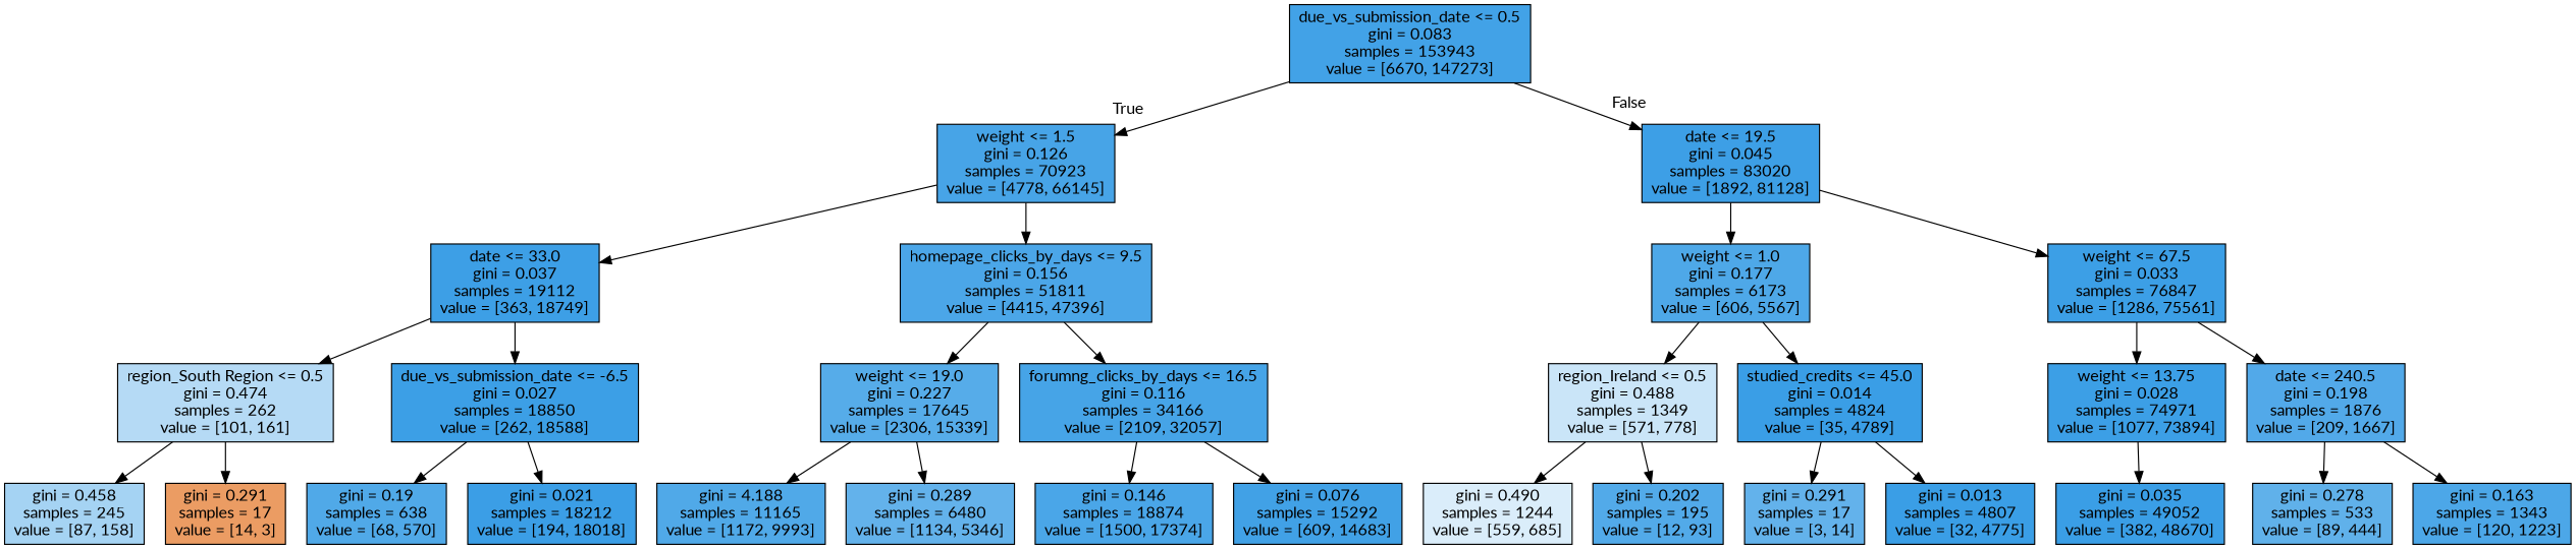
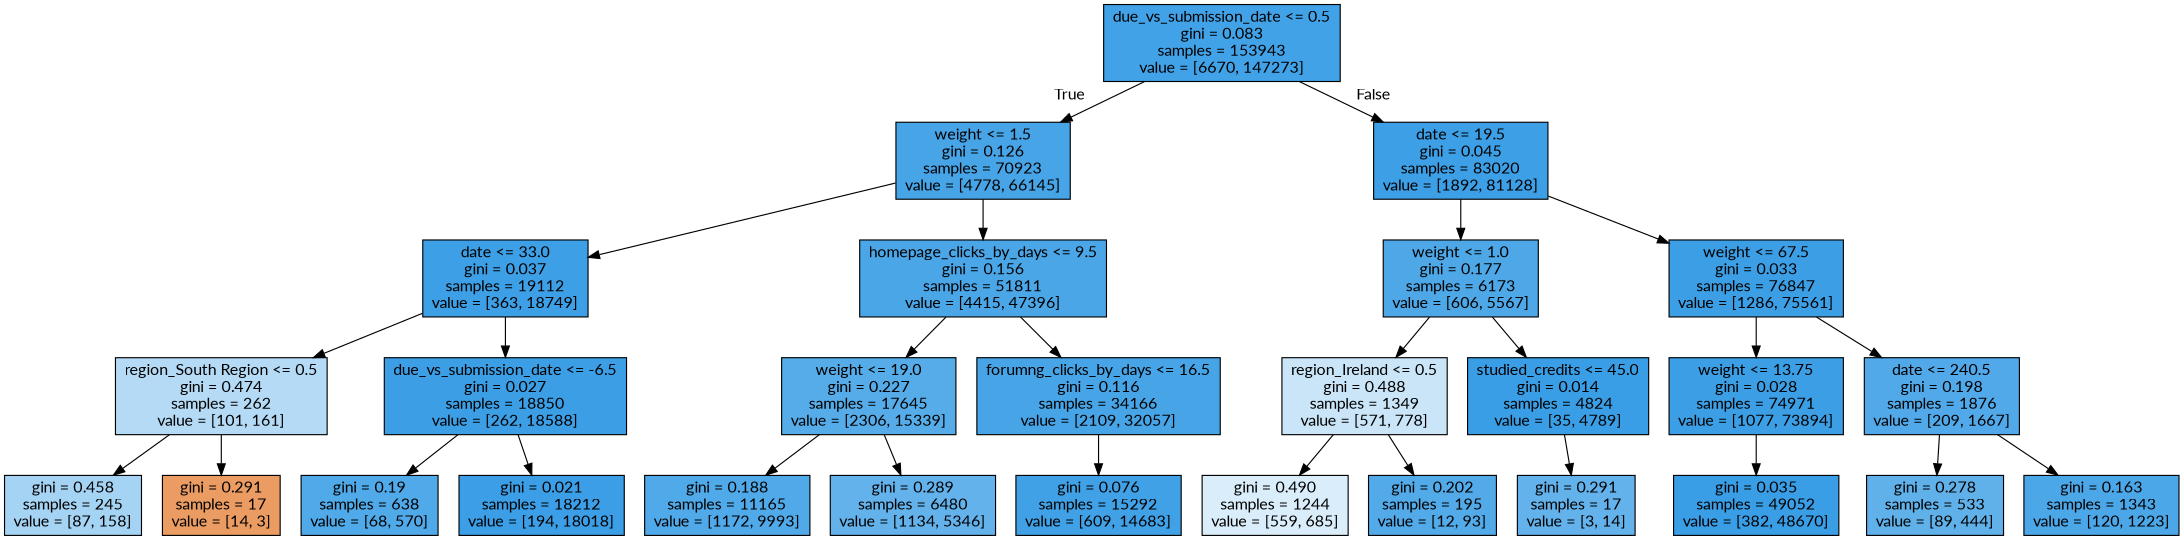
  digraph {
    fontname=Lato
    node [color=black fillcolor="#399de5fb" fontname=Lato shape=box style=filled]
    edge [fontname=Lato]
    n1 [fillcolor="#399de5f3" label="due_vs_submission_date <= 0.5\ngini = 0.083\nsamples = 153943\nvalue = [6670, 147273]"]
    n2 [fillcolor="#399de5ed" label="weight <= 1.5\ngini = 0.126\nsamples = 70923\nvalue = [4778, 66145]"]
    n3 [fillcolor="#399de5f9" label="date <= 19.5\ngini = 0.045\nsamples = 83020\nvalue = [1892, 81128]"]
    n4 [fillcolor="#399de5fa" label="date <= 33.0\ngini = 0.037\nsamples = 19112\nvalue = [363, 18749]"]
    n5 [fillcolor="#399de5e7" label="homepage_clicks_by_days <= 9.5\ngini = 0.156\nsamples = 51811\nvalue = [4415, 47396]"]
    n6 [fillcolor="#399de5e3" label="weight <= 1.0\ngini = 0.177\nsamples = 6173\nvalue = [606, 5567]"]
    n7 [label="weight <= 67.5\ngini = 0.033\nsamples = 76847\nvalue = [1286, 75561]"]
    n8 [fillcolor="#399de55f" label="region_South Region <= 0.5\ngini = 0.474\nsamples = 262\nvalue = [101, 161]"]
    n9 [label="due_vs_submission_date <= -6.5\ngini = 0.027\nsamples = 18850\nvalue = [262, 18588]"]
    n10 [fillcolor="#399de5d9" label="weight <= 19.0\ngini = 0.227\nsamples = 17645\nvalue = [2306, 15339]"]
    n11 [fillcolor="#399de5ee" label="forumng_clicks_by_days <= 16.5\ngini = 0.116\nsamples = 34166\nvalue = [2109, 32057]"]
    n12 [fillcolor="#399de573" label="gini = 0.458\nsamples = 245\nvalue = [87, 158]"]
    n13 [fillcolor="#e58139c8" label="gini = 0.291\nsamples = 17\nvalue = [14, 3]"]
    n14 [fillcolor="#399de5e1" label="gini = 0.19\nsamples = 638\nvalue = [68, 570]"]
    n15 [fillcolor="#399de5fc" label="gini = 0.021\nsamples = 18212\nvalue = [194, 18018]"]
-   n16 [fillcolor="#399de5e1" label="gini = 4.188\nsamples = 11165\nvalue = [1172, 9993]"]
+   n16 [fillcolor="#399de5e1" label="gini = 0.188\nsamples = 11165\nvalue = [1172, 9993]"]
    n17 [fillcolor="#399de5c9" label="gini = 0.289\nsamples = 6480\nvalue = [1134, 5346]"]
-   n18 [fillcolor="#399de5e9" label="gini = 0.146\nsamples = 18874\nvalue = [1500, 17374]"]
    n19 [fillcolor="#399de5f4" label="gini = 0.076\nsamples = 15292\nvalue = [609, 14683]"]
    n20 [fillcolor="#399de544" label="region_Ireland <= 0.5\ngini = 0.488\nsamples = 1349\nvalue = [571, 778]"]
    n21 [fillcolor="#399de5fd" label="studied_credits <= 45.0\ngini = 0.014\nsamples = 4824\nvalue = [35, 4789]"]
    n22 [label="weight <= 13.75\ngini = 0.028\nsamples = 74971\nvalue = [1077, 73894]"]
    n23 [fillcolor="#399de5df" label="date <= 240.5\ngini = 0.198\nsamples = 1876\nvalue = [209, 1667]"]
    n24 [fillcolor="#399de52f" label="gini = 0.490\nsamples = 1244\nvalue = [559, 685]"]
    n25 [fillcolor="#399de5de" label="gini = 0.202\nsamples = 195\nvalue = [12, 93]"]
    n26 [fillcolor="#399de5c8" label="gini = 0.291\nsamples = 17\nvalue = [3, 14]"]
-   n27 [fillcolor="#399de5fd" label="gini = 0.013\nsamples = 4807\nvalue = [32, 4775]"]
    n28 [fillcolor="#399de5fd" label="gini = 0.035\nsamples = 49052\nvalue = [382, 48670]"]
    n29 [fillcolor="#399de5cc" label="gini = 0.278\nsamples = 533\nvalue = [89, 444]"]
    n30 [fillcolor="#399de5e6" label="gini = 0.163\nsamples = 1343\nvalue = [120, 1223]"]
    n1 -> n2 [headlabel=True labelangle=45 labeldistance=2.5]
    n1 -> n3 [headlabel=False labelangle=-45 labeldistance=2.5]
    n2 -> n4
    n2 -> n5
    n3 -> n6
    n3 -> n7
    n4 -> n8
    n4 -> n9
    n5 -> n10
    n5 -> n11
    n6 -> n20
    n6 -> n21
    n7 -> n22
    n7 -> n23
    n8 -> n12
    n8 -> n13
    n9 -> n14
    n9 -> n15
    n10 -> n16
    n10 -> n17
-   n11 -> n18
    n11 -> n19
    n20 -> n24
    n20 -> n25
    n21 -> n26
-   n21 -> n27
    n22 -> n28
    n23 -> n29
    n23 -> n30
  }
